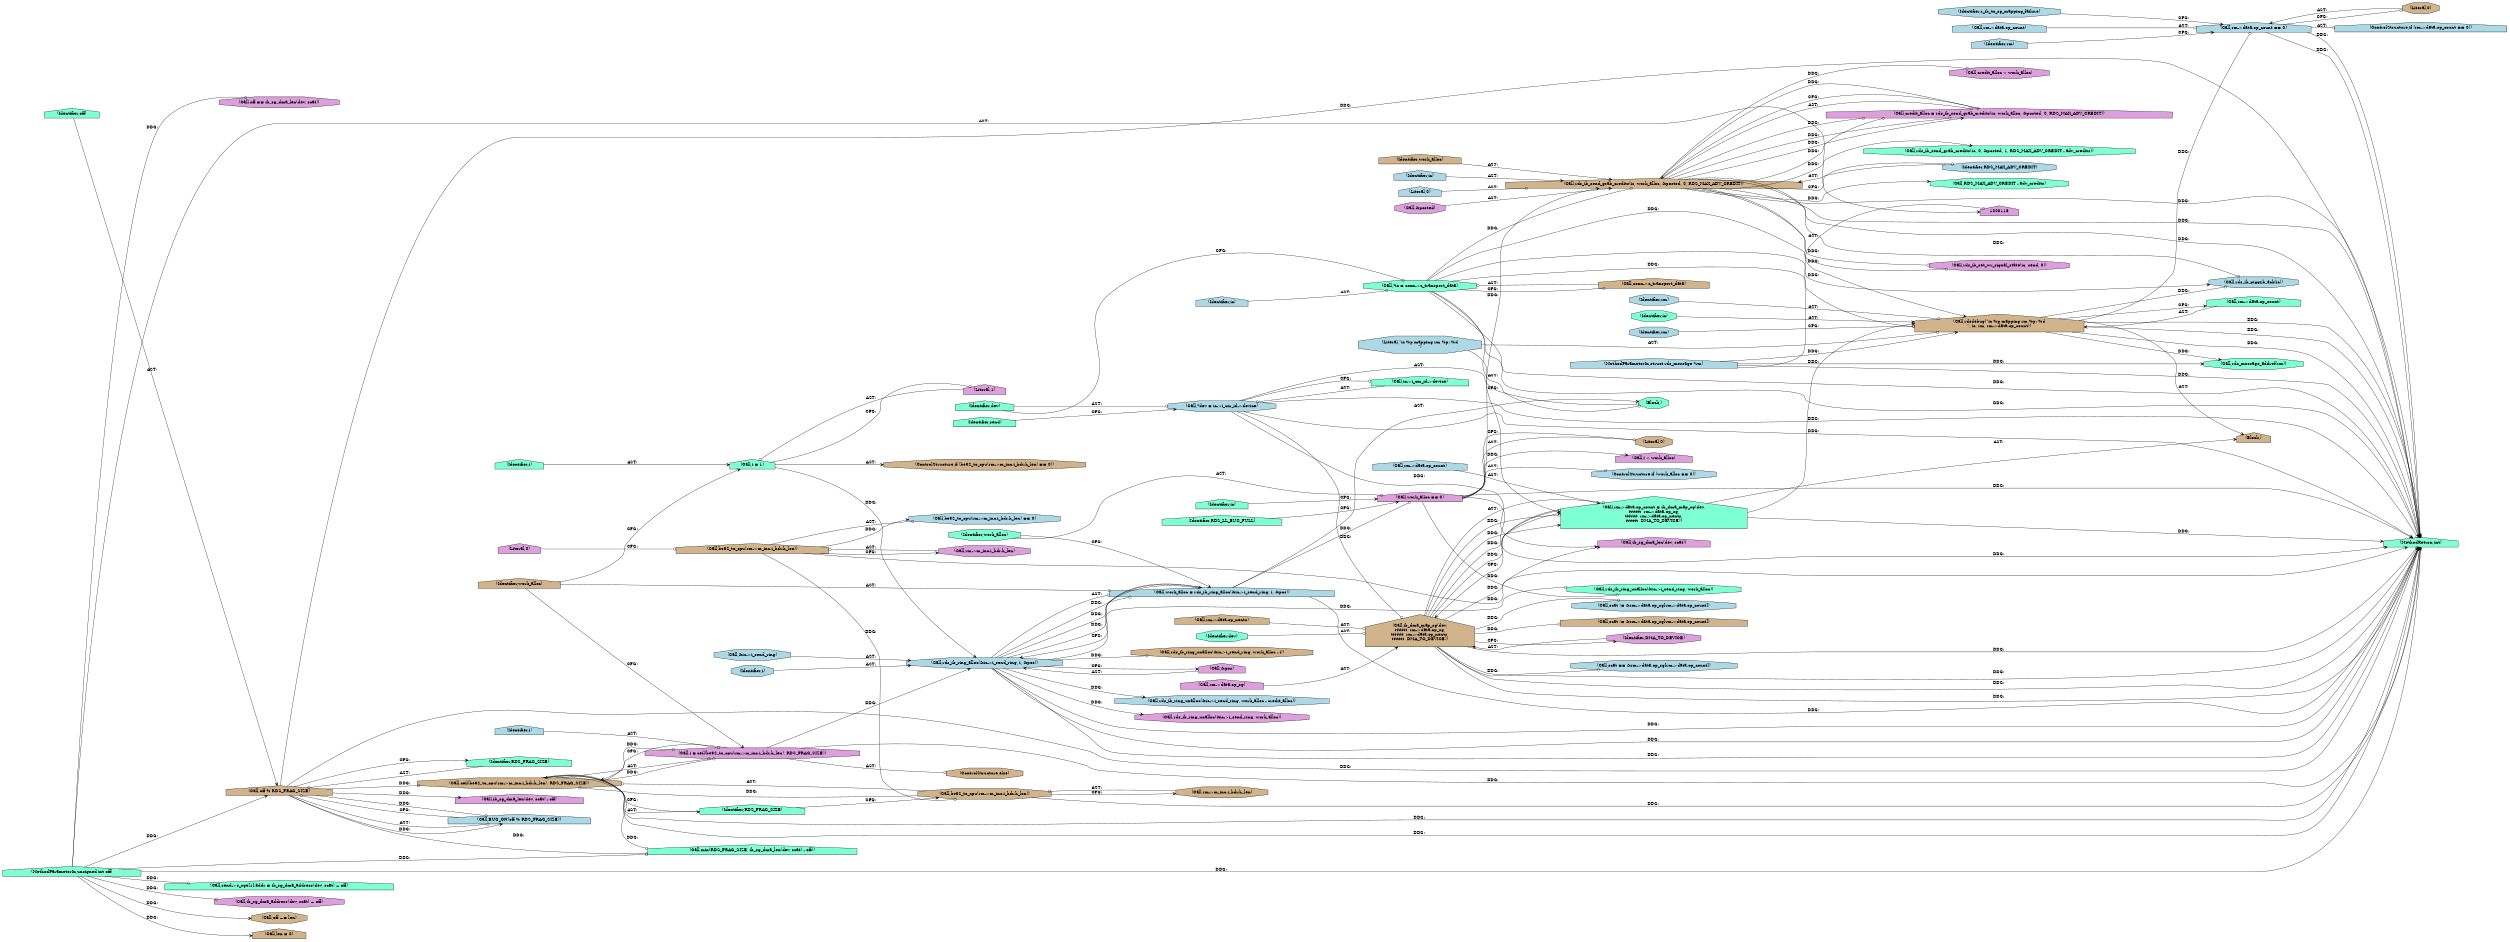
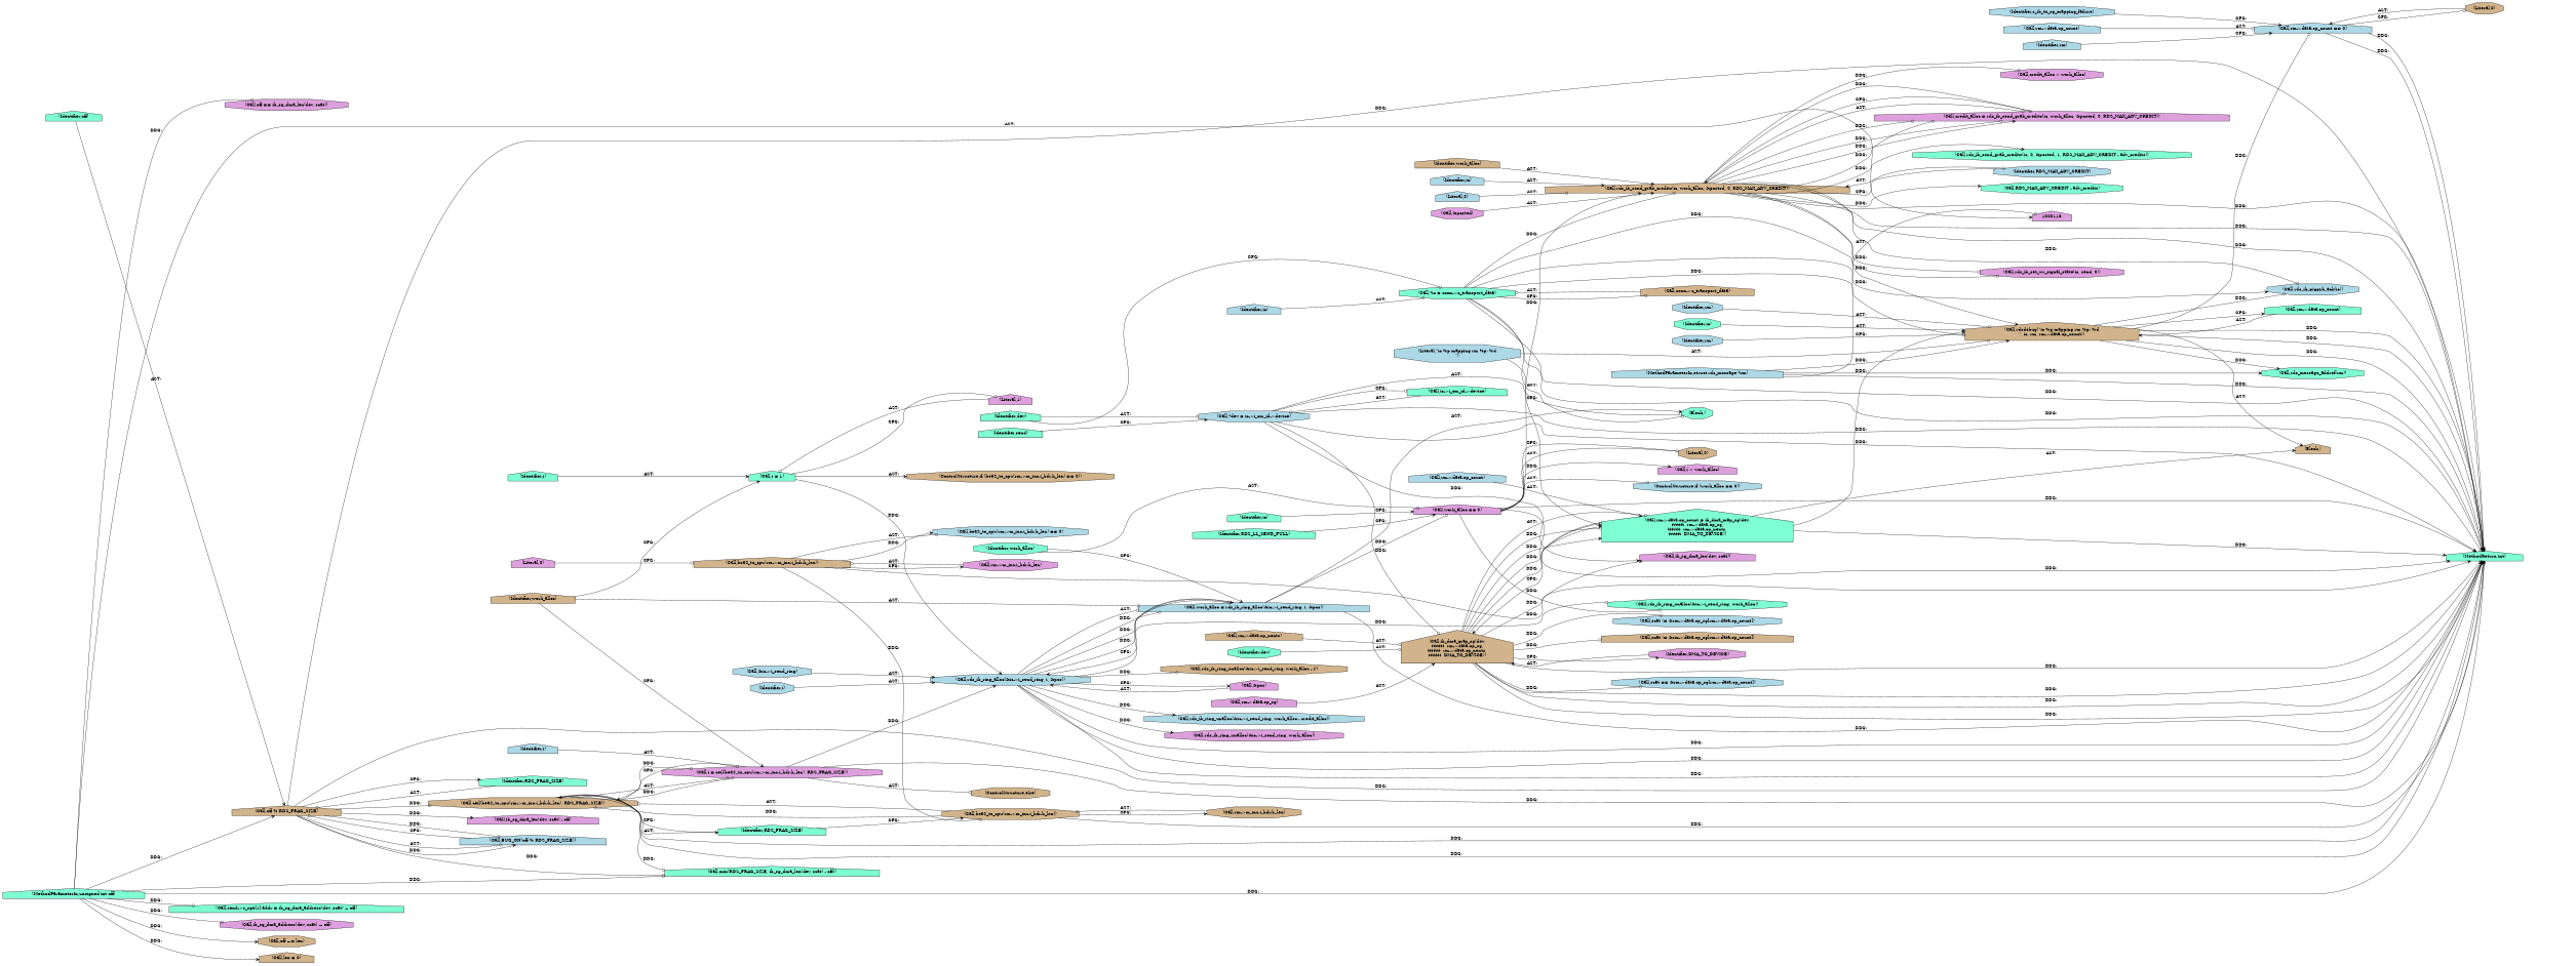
  digraph {
    rankdir=LR
    node [fillcolor=lightblue shape=house style=filled]
    edge [arrowhead=odot]
    n1 [label="(Call,rm->data.op_count == 0)"]
    n2 [fillcolor=tan label="(Literal,0)" shape=octagon]
    n3 [fillcolor=aquamarine label="(MethodReturn,int)"]
-   n4 [label="(ControlStructure,if (rm->data.op_count == 0))"]
    n5 [fillcolor=tan label="(Call,rdsdebug(\"ic %p mapping rm %p: %d\n\", ic, rm, rm->data.op_count))"]
    n6 [fillcolor=aquamarine label="(Call,rm->data.op_count)"]
    n7 [fillcolor=aquamarine label="(Call,rds_message_addref(rm))" shape=octagon]
    n8 [label="(Call,rds_ib_piggyb_ack(ic))" shape=octagon]
    n9 [fillcolor=tan label="(Block,)"]
    n10 [fillcolor=tan label="(Call,rds_ib_send_grab_credits(ic, work_alloc, &posted, 0, RDS_MAX_ADV_CREDIT))"]
    n11 [fillcolor=plum label="(Call,credit_alloc = rds_ib_send_grab_credits(ic, work_alloc, &posted, 0, RDS_MAX_ADV_CREDIT))"]
    n12 [fillcolor=plum label="(Call,rds_ib_set_wr_signal_state(ic, send, 0))" shape=octagon]
    n13 [fillcolor=aquamarine label="(Call,rds_ib_send_grab_credits(ic, 0, &posted, 1, RDS_MAX_ADV_CREDIT - adv_credits))" shape=octagon]
    n14 [label="(Identifier,RDS_MAX_ADV_CREDIT)" shape=octagon]
    n15 [fillcolor=aquamarine label="(Call,RDS_MAX_ADV_CREDIT - adv_credits)" shape=octagon]
    n16 [fillcolor=plum label="(Call,credit_alloc < work_alloc)" shape=octagon]
    n17 [fillcolor=aquamarine label="(Call,*ic = conn->c_transport_data)" shape=octagon]
    n18 [fillcolor=tan label="(Call,conn->c_transport_data)"]
    n19 [fillcolor=aquamarine label="(Block,)" shape=octagon]
    n20 [fillcolor=plum label="(Call,work_alloc == 0)"]
    n21 [label="(ControlStructure,if (work_alloc == 0))" shape=octagon]
    n22 [fillcolor=aquamarine label="(Call,rds_ib_ring_unalloc(&ic->i_send_ring, work_alloc))" shape=octagon]
    n23 [fillcolor=tan label="(Literal,0)" shape=octagon]
    n24 [fillcolor=plum label="(Call,i < work_alloc)"]
    n25 [label="(Call,work_alloc = rds_ib_ring_alloc(&ic->i_send_ring, i, &pos))"]
    n26 [label="(Call,rds_ib_ring_alloc(&ic->i_send_ring, i, &pos))" shape=octagon]
    n27 [label="(Call,rds_ib_ring_unalloc(&ic->i_send_ring, work_alloc - credit_alloc))" shape=octagon]
    n28 [fillcolor=plum label="(Call,rds_ib_ring_unalloc(&ic->i_send_ring, work_alloc))" shape=octagon]
    n29 [fillcolor=tan label="(Call,rds_ib_ring_unalloc(&ic->i_send_ring, work_alloc - i))" shape=octagon]
    n30 [fillcolor=plum label="(Call,&pos)"]
    n31 [fillcolor=plum label="(Call,i = ceil(be32_to_cpu(rm->m_inc.i_hdr.h_len), RDS_FRAG_SIZE))" shape=octagon]
    n32 [fillcolor=tan label="(Call,ceil(be32_to_cpu(rm->m_inc.i_hdr.h_len), RDS_FRAG_SIZE))" shape=octagon]
    n33 [fillcolor=tan label="(ControlStructure,else)" shape=octagon]
    n34 [fillcolor=aquamarine label="(Call,min(RDS_FRAG_SIZE, ib_sg_dma_len(dev, scat) - off))"]
    n35 [fillcolor=aquamarine label="(Identifier,RDS_FRAG_SIZE)"]
    n36 [fillcolor=tan label="(Call,be32_to_cpu(rm->m_inc.i_hdr.h_len))" shape=octagon]
    n37 [fillcolor=tan label="(Call,rm->m_inc.i_hdr.h_len)" shape=octagon]
    n38 [fillcolor=tan label="(Call,be32_to_cpu(rm->m_inc.i_hdr.h_len))"]
    n39 [fillcolor=plum label="(Call,rm->m_inc.i_hdr.h_len)" shape=octagon]
    n40 [label="(Call,be32_to_cpu(rm->m_inc.i_hdr.h_len) == 0)" shape=octagon]
    n41 [fillcolor=tan label="(Call,off % RDS_FRAG_SIZE)"]
    n42 [fillcolor=plum label="(Call,ib_sg_dma_len(dev, scat) - off)"]
    n43 [label="(Call,BUG_ON(off % RDS_FRAG_SIZE))"]
    n44 [fillcolor=aquamarine label="(Identifier,RDS_FRAG_SIZE)"]
    n45 [fillcolor=aquamarine label="(MethodParameterIn,unsigned int off)"]
    n46 [fillcolor=aquamarine label="(Call,send->s_sge[1].addr = ib_sg_dma_address(dev, scat) + off)"]
    n47 [fillcolor=plum label="(Call,ib_sg_dma_address(dev, scat) + off)" shape=octagon]
    n48 [fillcolor=tan label="(Call,off += len)" shape=octagon]
    n49 [fillcolor=tan label="(Call,len = 0)"]
    n50 [fillcolor=plum label="(Call,off == ib_sg_dma_len(dev, scat))" shape=octagon]
    1000118 [fillcolor=plum]
    n52 [fillcolor=aquamarine label="(Call,i = 1)"]
    n53 [fillcolor=tan label="(ControlStructure,if (be32_to_cpu(rm->m_inc.i_hdr.h_len) == 0))" shape=octagon]
    n54 [fillcolor=plum label="(Literal,1)"]
    n55 [label="(MethodParameterIn,struct rds_message *rm)"]
    n56 [fillcolor=aquamarine label="(Call,rm->data.op_count = ib_dma_map_sg(dev,\n\t\t\t\t\t\t\t  rm->data.op_sg,\n\t\t\t\t\t\t\t  rm->data.op_nents,\n\t\t\t\t\t\t\t  DMA_TO_DEVICE))"]
    n57 [fillcolor=tan label="(Call,ib_dma_map_sg(dev,\n\t\t\t\t\t\t\t  rm->data.op_sg,\n\t\t\t\t\t\t\t  rm->data.op_nents,\n\t\t\t\t\t\t\t  DMA_TO_DEVICE))"]
    n58 [fillcolor=plum label="(Identifier,DMA_TO_DEVICE)" shape=octagon]
    n59 [label="(Call,scat == &rm->data.op_sg[rm->data.op_count])" shape=octagon]
    n60 [label="(Call,scat != &rm->data.op_sg[rm->data.op_count])" shape=octagon]
    n61 [fillcolor=plum label="(Call,ib_sg_dma_len(dev, scat))"]
    n62 [fillcolor=tan label="(Call,scat != &rm->data.op_sg[rm->data.op_count])"]
    n63 [label="(Call,*dev = ic->i_cm_id->device)" shape=octagon]
    n64 [fillcolor=aquamarine label="(Call,ic->i_cm_id->device)"]
    n65 [fillcolor=aquamarine label="(Identifier,send)"]
    n66 [fillcolor=aquamarine label="(Identifier,dev)"]
    n67 [label="(Identifier,i)"]
    n68 [label="(Call,&ic->i_send_ring)" shape=octagon]
    n69 [fillcolor=aquamarine label="(Identifier,ic)"]
    n70 [fillcolor=aquamarine label="(Identifier,work_alloc)" shape=octagon]
    n71 [fillcolor=tan label="(Identifier,work_alloc)"]
    n72 [fillcolor=plum label="(Call,rm->data.op_sg)"]
    n73 [label="(Identifier,rm)" shape=octagon]
    n74 [label="(Identifier,ic)"]
    n75 [fillcolor=aquamarine label="(Identifier,ic)" shape=octagon]
    n76 [label="(Identifier,ic)"]
    n77 [fillcolor=tan label="(Call,rm->data.op_nents)"]
    n78 [label="(Call,rm->data.op_count)"]
    n79 [label="(Literal,0)"]
    n80 [label="(Identifier,rm)"]
    n81 [fillcolor=plum label="(Literal,0)"]
    n82 [label="(Identifier,rm)" shape=octagon]
    n83 [label="(Identifier,i)" shape=octagon]
    n84 [fillcolor=plum label="(Call,&posted)" shape=octagon]
    n85 [label="(Identifier,s_ib_tx_sg_mapping_failure)" shape=octagon]
-   n86 [fillcolor=aquamarine label="(Identifier,RDS_LL_BUG_FULL)"]
+   n86 [fillcolor=aquamarine label="(Identifier,RDS_LL_SEND_FULL)"]
    n87 [fillcolor=aquamarine label="(Identifier,dev)" shape=octagon]
    n88 [fillcolor=tan label="(Identifier,work_alloc)"]
    n89 [fillcolor=aquamarine label="(Identifier,i)"]
    n90 [label="(Call,rm->data.op_count)"]
    n91 [fillcolor=aquamarine label="(Identifier,off)"]
    n92 [label="(Literal,\"ic %p mapping rm %p: %d\n\")" shape=octagon]
    n1 -> n2 [label="CFG: "]
    n1 -> n3 [label="DDG: "]
    n1 -> n3 [label="DDG: "]
-   n1 -> n4 [label="AST: "]
    n2 -> n1 [arrowhead=vee label="AST: "]
    n5 -> n1 [label="DDG: "]
    n5 -> n3 [arrowhead=vee label="DDG: "]
    n5 -> n3 [label="DDG: "]
    n5 -> n3 [arrowhead=vee label="DDG: "]
    n5 -> n6 [arrowhead=vee label="CFG: "]
    n5 -> n7 [arrowhead=vee label="DDG: "]
    n5 -> n8 [label="DDG: "]
    n5 -> n9 [arrowhead=vee label="AST: "]
    n6 -> n5 [arrowhead=vee label="AST: "]
    n10 -> n3 [arrowhead=vee label="DDG: "]
    n10 -> n3 [label="DDG: "]
    n10 -> n3 [label="DDG: "]
    n10 -> n5 [arrowhead=vee label="DDG: "]
    n10 -> n8 [label="DDG: "]
    n10 -> n11 [label="AST: "]
    n10 -> n11 [label="DDG: "]
    n10 -> n11 [label="DDG: "]
    n10 -> n11 [arrowhead=vee label="DDG: "]
    n10 -> n11 [label="DDG: "]
    n10 -> n11 [label="DDG: "]
    n10 -> n12 [label="DDG: "]
    n10 -> n13 [arrowhead=vee label="DDG: "]
    n10 -> n14 [label="CFG: "]
    n10 -> n15 [arrowhead=vee label="DDG: "]
    n10 -> n16 [label="DDG: "]
    n11 -> n10 [arrowhead=vee label="CFG: "]
    n14 -> n10 [arrowhead=vee label="AST: "]
    n17 -> n3 [arrowhead=vee label="DDG: "]
    n17 -> n3 [label="DDG: "]
    n17 -> n5 [label="DDG: "]
    n17 -> n8 [arrowhead=vee label="DDG: "]
    n17 -> n10 [label="DDG: "]
    n17 -> n12 [label="DDG: "]
    n17 -> n18 [label="CFG: "]
    n17 -> n19 [label="AST: "]
    n18 -> n17 [label="AST: "]
    n20 -> n3 [arrowhead=vee label="DDG: "]
    n20 -> n3 [arrowhead=vee label="DDG: "]
    n20 -> n10 [arrowhead=vee label="DDG: "]
    n20 -> n21 [label="AST: "]
    n20 -> n22 [label="DDG: "]
    n20 -> n23 [label="CFG: "]
    n20 -> n24 [arrowhead=vee label="DDG: "]
    n23 -> n20 [label="AST: "]
    n25 -> n3 [arrowhead=vee label="DDG: "]
    n25 -> n19 [arrowhead=vee label="AST: "]
    n25 -> n20 [label="DDG: "]
    n25 -> n26 [arrowhead=vee label="CFG: "]
    n26 -> n3 [arrowhead=vee label="DDG: "]
    n26 -> n3 [arrowhead=vee label="DDG: "]
    n26 -> n3 [label="DDG: "]
    n26 -> n22 [label="DDG: "]
    n26 -> n25 [label="AST: "]
    n26 -> n25 [label="DDG: "]
    n26 -> n25 [label="DDG: "]
    n26 -> n25 [arrowhead=vee label="DDG: "]
    n26 -> n27 [arrowhead=vee label="DDG: "]
    n26 -> n28 [arrowhead=vee label="DDG: "]
    n26 -> n29 [label="DDG: "]
    n26 -> n30 [arrowhead=vee label="CFG: "]
    n30 -> n26 [arrowhead=vee label="AST: "]
    n31 -> n3 [label="DDG: "]
    n31 -> n26 [arrowhead=vee label="DDG: "]
    n31 -> n32 [arrowhead=vee label="CFG: "]
    n31 -> n33 [label="AST: "]
    n32 -> n3 [label="DDG: "]
    n32 -> n3 [label="DDG: "]
    n32 -> n31 [label="AST: "]
    n32 -> n31 [label="DDG: "]
    n32 -> n31 [label="DDG: "]
    n32 -> n34 [label="DDG: "]
    n32 -> n35 [arrowhead=vee label="CFG: "]
    n35 -> n32 [arrowhead=vee label="AST: "]
    n35 -> n36 [arrowhead=vee label="CFG: "]
    n36 -> n3 [arrowhead=vee label="DDG: "]
    n36 -> n32 [label="AST: "]
    n36 -> n32 [label="DDG: "]
    n36 -> n37 [arrowhead=vee label="CFG: "]
    n37 -> n36 [label="AST: "]
    n38 -> n3 [arrowhead=vee label="DDG: "]
    n38 -> n36 [label="DDG: "]
    n38 -> n39 [arrowhead=vee label="CFG: "]
    n38 -> n40 [label="AST: "]
    n38 -> n40 [arrowhead=vee label="DDG: "]
    n39 -> n38 [label="AST: "]
    n41 -> n3 [arrowhead=vee label="DDG: "]
    n41 -> n3 [label="DDG: "]
    n41 -> n32 [label="DDG: "]
    n41 -> n34 [label="DDG: "]
    n41 -> n42 [arrowhead=vee label="DDG: "]
    n41 -> n43 [label="AST: "]
    n41 -> n43 [arrowhead=vee label="DDG: "]
    n41 -> n43 [label="DDG: "]
    n41 -> n44 [arrowhead=vee label="CFG: "]
    n43 -> n41 [label="CFG: "]
    n44 -> n41 [label="AST: "]
    n45 -> n3 [label="DDG: "]
    n45 -> n34 [label="DDG: "]
    n45 -> n41 [arrowhead=vee label="DDG: "]
    n45 -> n46 [label="DDG: "]
    n45 -> n47 [label="DDG: "]
    n45 -> n48 [arrowhead=vee label="DDG: "]
    n45 -> n49 [arrowhead=vee label="DDG: "]
    n45 -> n50 [label="DDG: "]
    n45 -> 1000118 [arrowhead=vee label="AST: "]
    n52 -> n26 [arrowhead=vee label="DDG: "]
    n52 -> n53 [arrowhead=vee label="AST: "]
    n52 -> n54 [label="CFG: "]
    n54 -> n52 [label="AST: "]
    n55 -> n3 [arrowhead=vee label="DDG: "]
    n55 -> n5 [arrowhead=vee label="DDG: "]
    n55 -> n7 [arrowhead=vee label="DDG: "]
    n55 -> 1000118 [label="AST: "]
    n56 -> n3 [arrowhead=vee label="DDG: "]
    n56 -> n5 [arrowhead=vee label="DDG: "]
    n56 -> n9 [arrowhead=vee label="AST: "]
    n56 -> n57 [arrowhead=vee label="CFG: "]
    n57 -> n3 [label="DDG: "]
    n57 -> n3 [label="DDG: "]
    n57 -> n3 [arrowhead=vee label="DDG: "]
    n57 -> n3 [label="DDG: "]
    n57 -> n56 [label="AST: "]
    n57 -> n56 [label="DDG: "]
    n57 -> n56 [arrowhead=vee label="DDG: "]
    n57 -> n56 [arrowhead=vee label="DDG: "]
    n57 -> n56 [label="DDG: "]
    n57 -> n58 [arrowhead=vee label="CFG: "]
    n57 -> n59 [label="DDG: "]
    n57 -> n60 [label="DDG: "]
    n57 -> n61 [arrowhead=vee label="DDG: "]
    n57 -> n62 [label="DDG: "]
    n58 -> n57 [arrowhead=vee label="AST: "]
    n63 -> n3 [label="DDG: "]
    n63 -> n3 [arrowhead=vee label="DDG: "]
    n63 -> n19 [label="AST: "]
    n63 -> n57 [label="DDG: "]
    n63 -> n61 [arrowhead=vee label="DDG: "]
    n63 -> n64 [label="CFG: "]
    n64 -> n63 [label="AST: "]
    n65 -> n63 [arrowhead=vee label="CFG: "]
    n66 -> n17 [label="CFG: "]
    n66 -> n63 [label="AST: "]
    n67 -> n31 [label="AST: "]
    n68 -> n26 [arrowhead=vee label="AST: "]
    n69 -> n20 [arrowhead=vee label="CFG: "]
    n70 -> n20 [label="AST: "]
    n70 -> n25 [arrowhead=vee label="CFG: "]
    n71 -> n10 [arrowhead=vee label="AST: "]
    n72 -> n57 [arrowhead=vee label="AST: "]
    n73 -> n5 [label="AST: "]
    n74 -> n17 [label="AST: "]
    n75 -> n5 [arrowhead=vee label="AST: "]
    n76 -> n10 [arrowhead=vee label="AST: "]
    n77 -> n57 [label="AST: "]
    n78 -> n56 [arrowhead=vee label="AST: "]
    n79 -> n10 [label="AST: "]
    n80 -> n1 [arrowhead=vee label="CFG: "]
    n81 -> n38 [label="CFG: "]
    n82 -> n5 [label="CFG: "]
    n83 -> n26 [arrowhead=vee label="AST: "]
    n84 -> n10 [arrowhead=vee label="AST: "]
    n85 -> n1 [arrowhead=vee label="CFG: "]
    n86 -> n20 [arrowhead=vee label="CFG: "]
    n87 -> n57 [label="AST: "]
    n88 -> n25 [label="AST: "]
    n88 -> n31 [arrowhead=vee label="CFG: "]
    n88 -> n52 [arrowhead=vee label="CFG: "]
    n89 -> n52 [arrowhead=vee label="AST: "]
    n90 -> n1 [label="AST: "]
    n91 -> n41 [arrowhead=vee label="AST: "]
    n92 -> n5 [label="AST: "]
    n92 -> n56 [arrowhead=vee label="CFG: "]
  }
